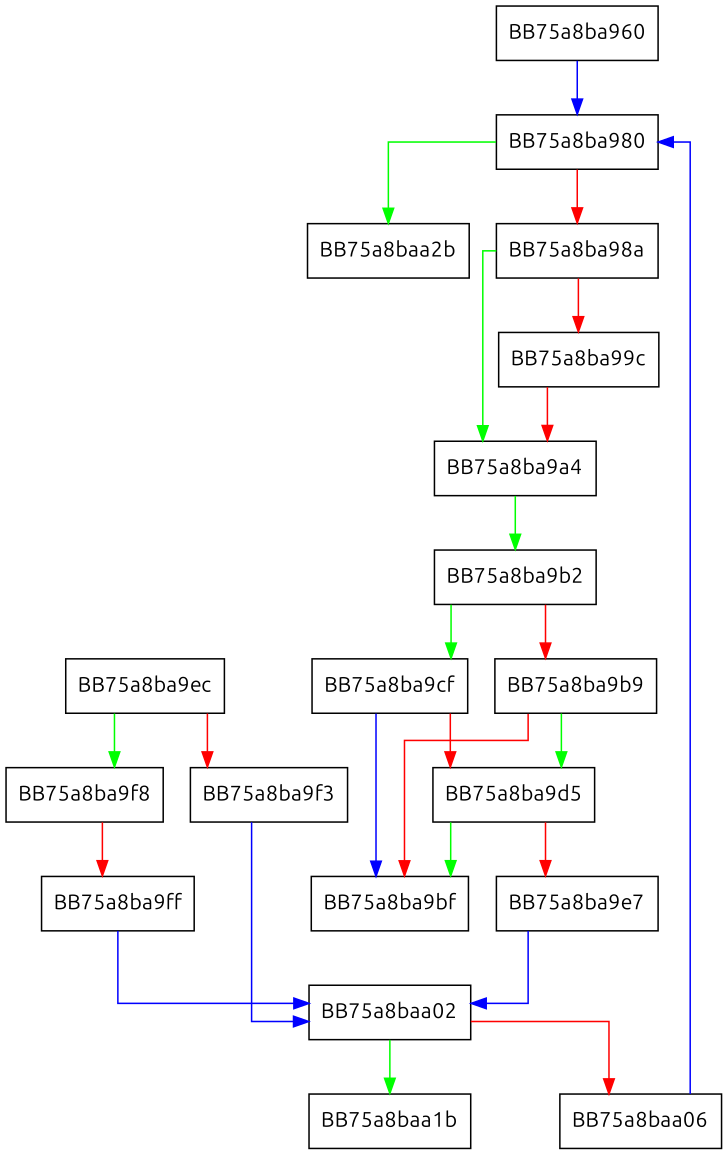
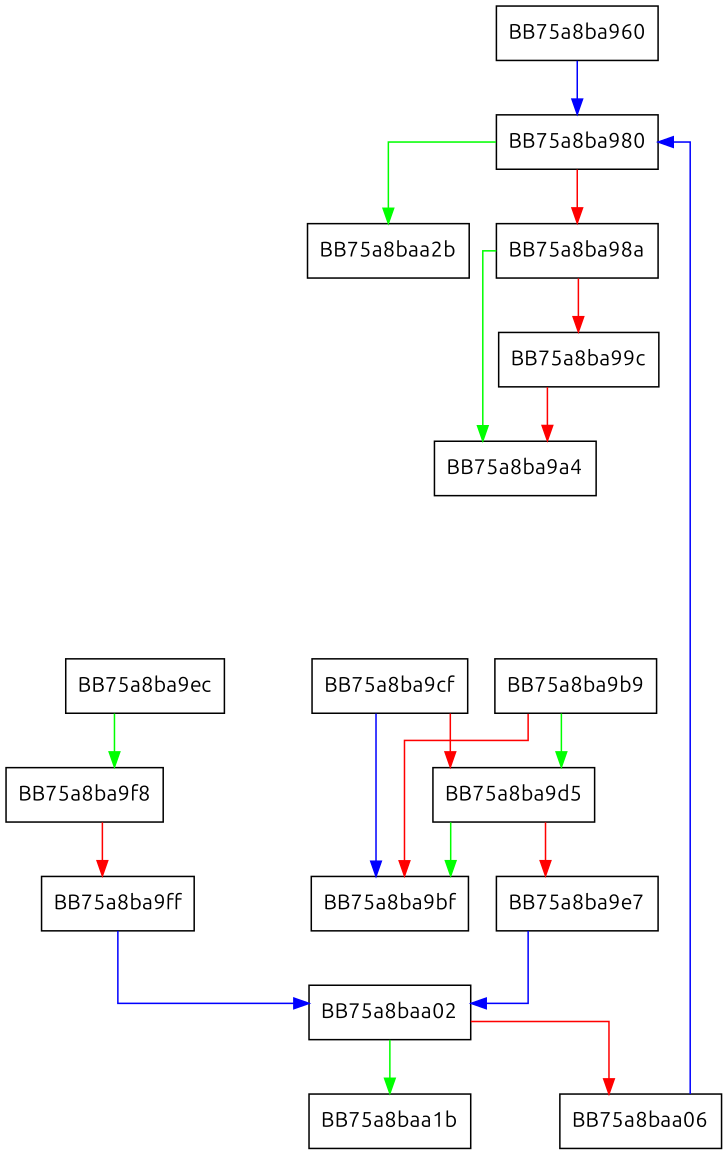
  digraph {
    fontname=Ubuntu
    splines=ortho
    node [fontname=Ubuntu shape=box]
    edge [color=red fontname=Ubuntu]
    BB75a8ba960
    BB75a8ba980
    BB75a8baa2b
    BB75a8ba98a
    BB75a8ba9a4
    BB75a8ba99c
-   BB75a8ba9b2
    BB75a8ba9cf
    BB75a8ba9b9
    BB75a8ba9d5
    BB75a8ba9bf
    BB75a8ba9e7
    BB75a8ba9ec
    BB75a8ba9f8
-   BB75a8ba9f3
    BB75a8baa02
    BB75a8ba9ff
    BB75a8baa1b
    BB75a8baa06
    BB75a8ba960 -> BB75a8ba980 [color=blue]
    BB75a8ba980 -> BB75a8baa2b [color=green]
    BB75a8ba980 -> BB75a8ba98a
    BB75a8ba98a -> BB75a8ba9a4 [color=green]
    BB75a8ba98a -> BB75a8ba99c
-   BB75a8ba9a4 -> BB75a8ba9b2 [color=green]
    BB75a8ba99c -> BB75a8ba9a4
-   BB75a8ba9b2 -> BB75a8ba9cf [color=green]
-   BB75a8ba9b2 -> BB75a8ba9b9
    BB75a8ba9cf -> BB75a8ba9d5
    BB75a8ba9cf -> BB75a8ba9bf [color=blue]
    BB75a8ba9b9 -> BB75a8ba9d5 [color=green]
    BB75a8ba9b9 -> BB75a8ba9bf
    BB75a8ba9d5 -> BB75a8ba9bf [color=green]
    BB75a8ba9d5 -> BB75a8ba9e7
    BB75a8ba9e7 -> BB75a8baa02 [color=blue]
    BB75a8ba9ec -> BB75a8ba9f8 [color=green]
-   BB75a8ba9ec -> BB75a8ba9f3
    BB75a8ba9f8 -> BB75a8ba9ff
-   BB75a8ba9f3 -> BB75a8baa02 [color=blue]
    BB75a8baa02 -> BB75a8baa1b [color=green]
    BB75a8baa02 -> BB75a8baa06
    BB75a8ba9ff -> BB75a8baa02 [color=blue]
    BB75a8baa06 -> BB75a8ba980 [color=blue]
  }
